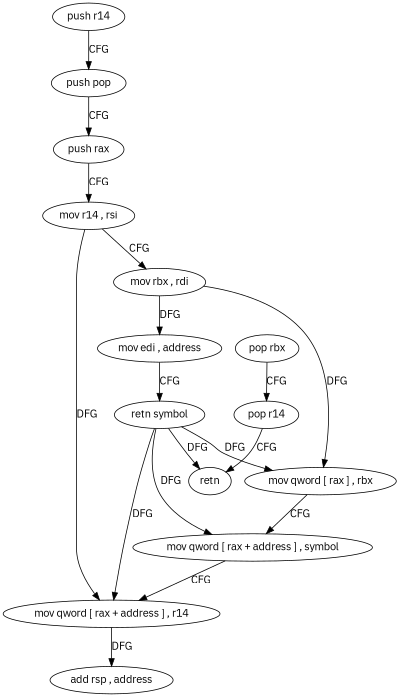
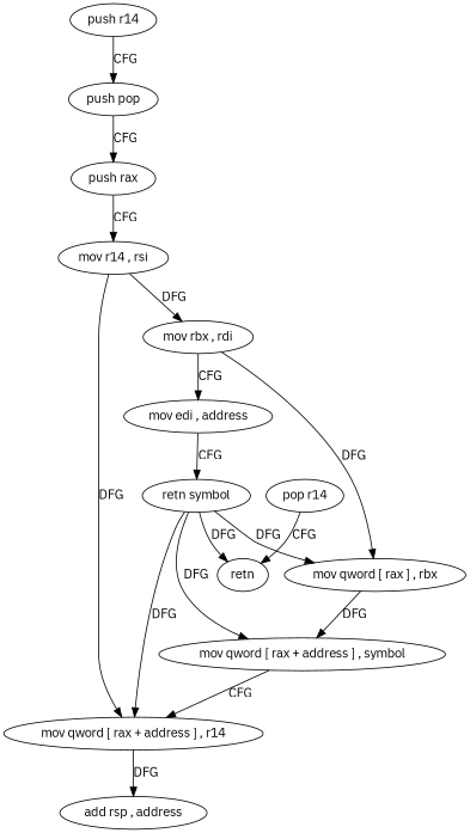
  digraph {
    fontname="IBM Plex Sans"
    node [fontname="IBM Plex Sans"]
    edge [fontname="IBM Plex Sans"]
    n1 [label="push r14"]
    n2 [label="push pop"]
    n3 [label="push rax"]
    n4 [label="mov r14 , rsi"]
    n5 [label="mov rbx , rdi"]
    n6 [label="mov qword [ rax + address ] , r14"]
    n7 [label="mov edi , address"]
    n8 [label="mov qword [ rax ] , rbx"]
    n9 [label="add rsp , address"]
    n10 [label="retn symbol"]
    n11 [label="mov qword [ rax + address ] , symbol"]
    n12 [label=retn]
-   n13 [label="pop rbx"]
    n14 [label="pop r14"]
    n1 -> n2 [label=CFG]
    n2 -> n3 [label=CFG]
    n3 -> n4 [label=CFG]
-   n4 -> n5 [label=CFG]
+   n4 -> n5 [label=DFG]
    n4 -> n6 [label=DFG]
-   n5 -> n7 [label=DFG]
+   n5 -> n7 [label=CFG]
    n5 -> n8 [label=DFG]
    n6 -> n9 [label=DFG]
    n7 -> n10 [label=CFG]
-   n8 -> n11 [label=CFG]
+   n8 -> n11 [label=DFG]
    n10 -> n6 [label=DFG]
    n10 -> n8 [label=DFG]
    n10 -> n11 [label=DFG]
    n10 -> n12 [label=DFG]
    n11 -> n6 [label=CFG]
-   n13 -> n14 [label=CFG]
    n14 -> n12 [label=CFG]
  }
